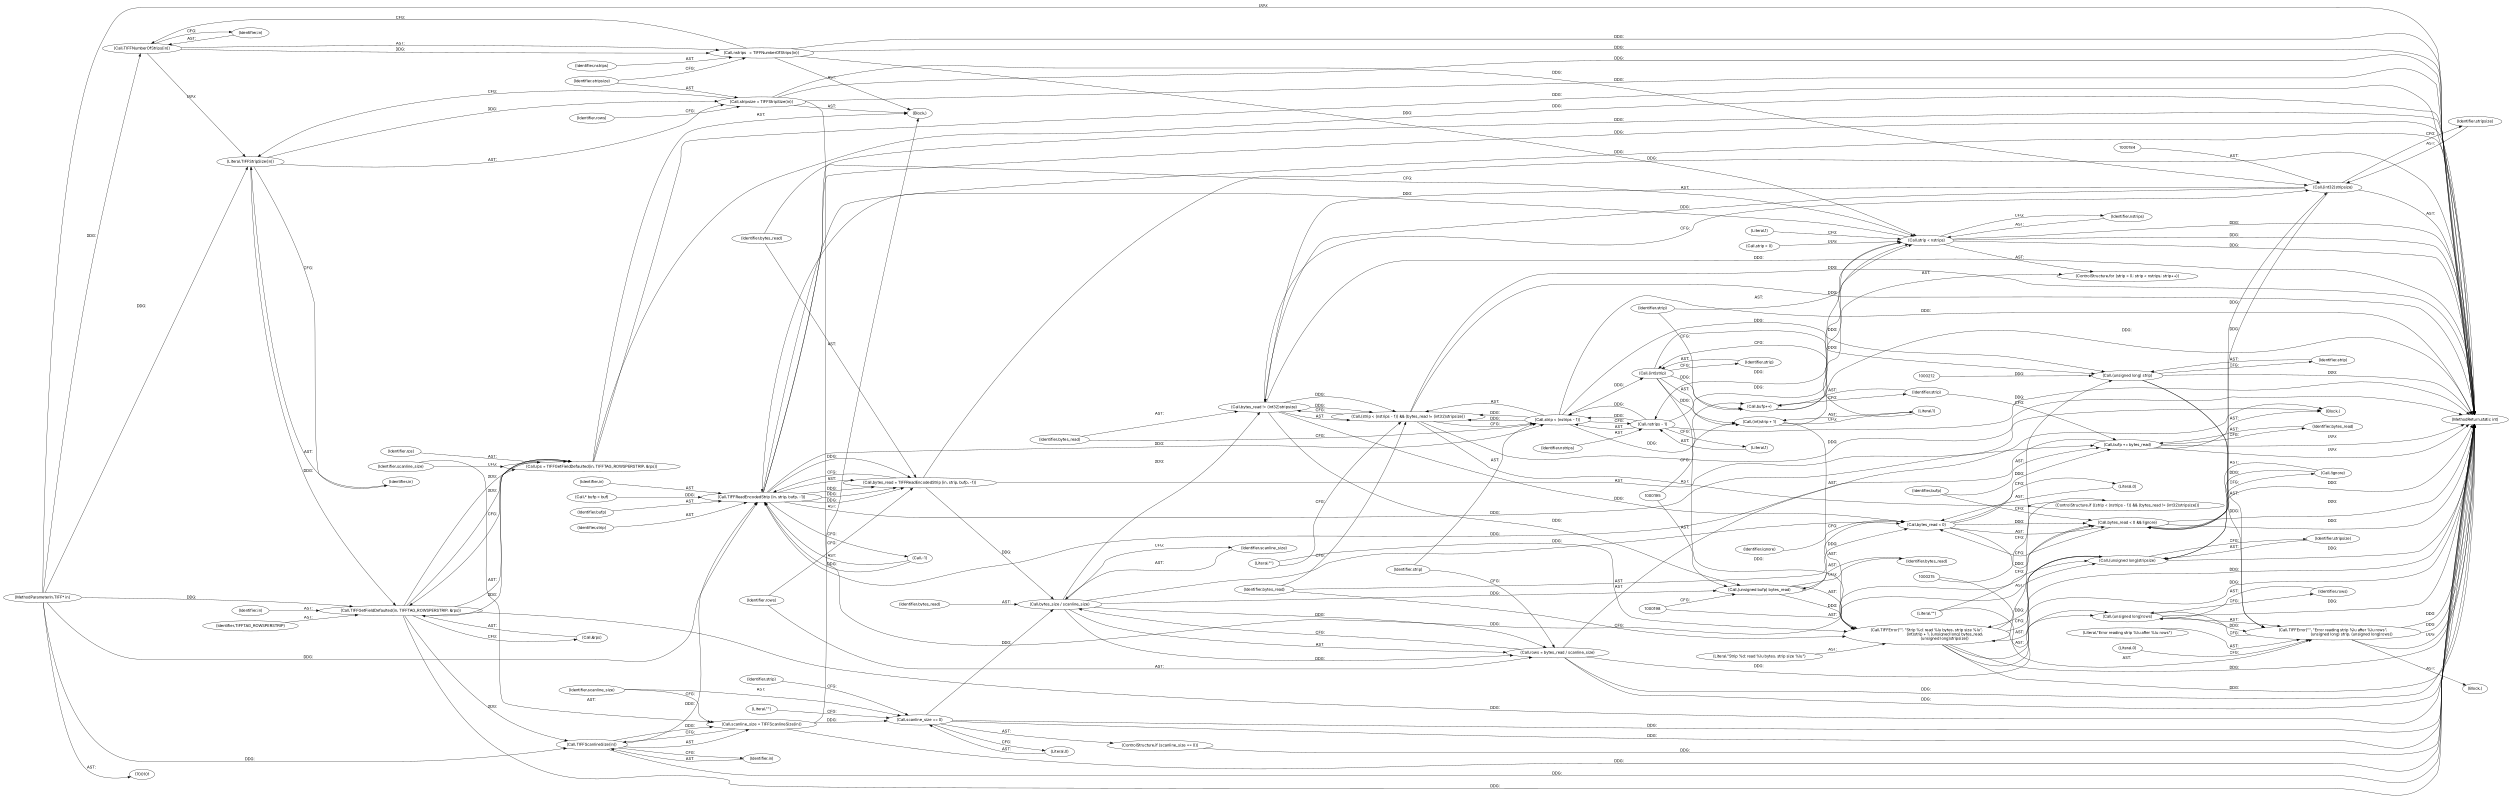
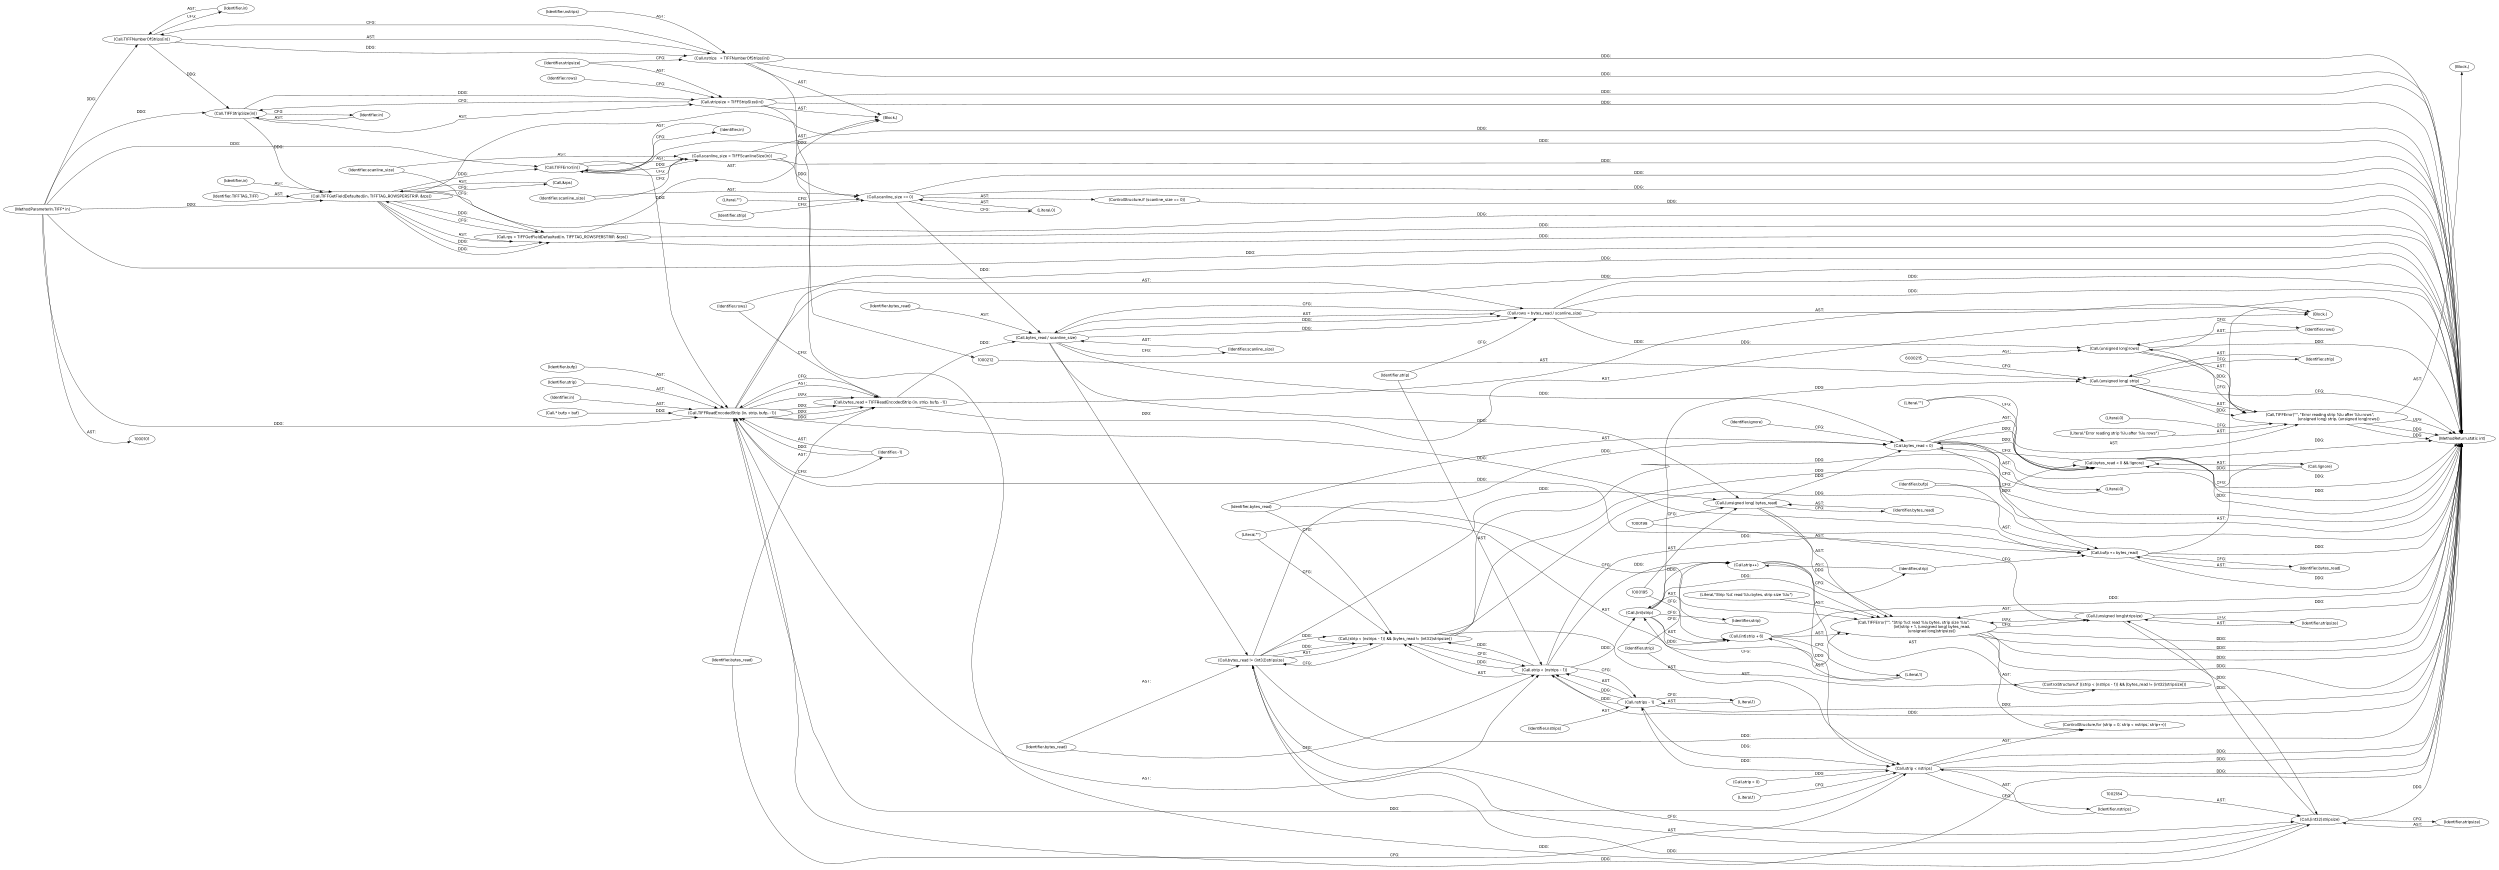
  digraph {
    fontname=Inter
    rankdir=LR
    node [fontname=Inter]
    edge [fontname=Inter]
    n1 [label="(MethodParameterIn,TIFF* in)"]
    n2 [label="(Call,TIFFNumberOfStrips(in))"]
    n3 [label="(Call,TIFFReadEncodedStrip (in, strip, bufp, -1))"]
-   n4 [label="(Literal,TIFFStripSize(in))"]
+   n4 [label="(Call,TIFFStripSize(in))"]
    n5 [label="(Call,TIFFGetFieldDefaulted(in, TIFFTAG_ROWSPERSTRIP, &rps))"]
-   n6 [label="(Call,TIFFScanlineSize(in))"]
+   n6 [label="(Call,TIFFError(in))"]
    n7 [label="(MethodReturn,static int)"]
-   1000101 [label=1700101]
+   1000101
    n9 [label="(Call,nstrips   = TIFFNumberOfStrips(in))"]
    n10 [label="(Identifier,in)"]
    n11 [label="(Call,bytes_read = TIFFReadEncodedStrip (in, strip, bufp, -1))"]
    n12 [label="(Call,bufp += bytes_read)"]
    n13 [label="(Call,strip < (nstrips - 1))"]
-   n14 [label="(Call,-1)"]
+   n14 [label="(Identifier,-1)"]
    n15 [label="(Call,stripsize = TIFFStripSize(in))"]
    n16 [label="(Identifier,in)"]
    n17 [label="(Call,rps = TIFFGetFieldDefaulted(in, TIFFTAG_ROWSPERSTRIP, &rps))"]
    n18 [label="(Call,&rps)"]
    n19 [label="(Call,scanline_size = TIFFScanlineSize(in))"]
    n20 [label="(Identifier,in)"]
    n21 [label="(Call,strip < nstrips)"]
    n22 [label="(Block,)"]
    n23 [label="(Call,nstrips - 1)"]
    n24 [label="(Identifier,nstrips)"]
    n25 [label="(ControlStructure,for (strip = 0; strip < nstrips; strip++))"]
    n26 [label="(Literal,1)"]
-   n27 [label="(Call,bytes_size / scanline_size)"]
+   n27 [label="(Call,bytes_read / scanline_size)"]
    n28 [label="(Block,)"]
    n29 [label="(Identifier,bytes_read)"]
    n30 [label="(Call,(strip < (nstrips - 1)) && (bytes_read != (int32)stripsize))"]
-   n31 [label="(Call,bufp++)"]
+   n31 [label="(Call,strip++)"]
    n32 [label="(Call,(int)strip)"]
    n33 [label="(Call,(unsigned long) strip)"]
    n34 [label="(Call,rows = bytes_read / scanline_size)"]
    n35 [label="(Call,bytes_read != (int32)stripsize)"]
-   n36 [label="(Call,(unsigned bufp) bytes_read)"]
+   n36 [label="(Call,(unsigned long) bytes_read)"]
    n37 [label="(Call,bytes_read < 0)"]
    n38 [label="(Identifier,scanline_size)"]
    n39 [label="(Call,(unsigned long)rows)"]
    n40 [label="(Call,(int32)stripsize)"]
    n41 [label="(Call,TIFFError(\"\", \"Strip %d: read %lu bytes, strip size %lu\",\n                                  (int)strip + 1, (unsigned long) bytes_read,\n                                  (unsigned long)stripsize))"]
    n42 [label="(Identifier,bytes_read)"]
    n43 [label="(Call,bytes_read < 0 && !ignore)"]
    n44 [label="(Literal,0)"]
    n45 [label="(Call,TIFFError(\"\", \"Error reading strip %lu after %lu rows\",\n                                   (unsigned long) strip, (unsigned long)rows))"]
    n46 [label="(Identifier,rows)"]
    n47 [label="(Block,)"]
    n48 [label="(ControlStructure,if ((strip < (nstrips - 1)) && (bytes_read != (int32)stripsize)))"]
    n49 [label="(Call,(unsigned long)stripsize)"]
    n50 [label="(Identifier,stripsize)"]
    n51 [label="(Identifier,stripsize)"]
    n52 [label="(Call,!ignore)"]
    n53 [label="(Identifier,strip)"]
-   n54 [label="(Call,(int)strip + 1)"]
+   n54 [label="(Call,(int)strip + 6)"]
    n55 [label="(Identifier,strip)"]
    n56 [label="(Identifier,strip)"]
    n57 [label="(Literal,1)"]
    n58 [label="(Call,scanline_size == 0)"]
    n59 [label="(ControlStructure,if (scanline_size == 0))"]
    n60 [label="(Literal,0)"]
    n61 [label="(Literal,\"\")"]
    n62 [label="(Identifier,bytes_read)"]
    n63 [label="(Identifier,rows)"]
    n64 [label="(Identifier,rows)"]
    n65 [label="(Identifier,strip)"]
    n66 [label="(Literal,1)"]
    n67 [label="(Identifier,ignore)"]
    n68 [label="(Identifier,scanline_size)"]
    n69 [label="(Identifier,bufp)"]
    n70 [label="(Identifier,strip)"]
    n71 [label="(Identifier,nstrips)"]
    n72 [label="(Identifier,strip)"]
    n73 [label="(Identifier,bufp)"]
    n74 [label="(Literal,0)"]
    n75 [label="(Literal,\"Error reading strip %lu after %lu rows\")"]
    n76 [label="(Identifier,nstrips)"]
    n77 [label="(Identifier,strip)"]
    n78 [label="(Identifier,bytes_read)"]
    n79 [label="(Literal,\"\")"]
    n80 [label="(Identifier,stripsize)"]
    n81 [label="(Call,strip = 0)"]
-   n82 [label="(Identifier,rps)"]
    n83 [label="(Identifier,in)"]
-   n84 [label="(Identifier,TIFFTAG_ROWSPERSTRIP)"]
+   n84 [label="(Identifier,TIFFTAG_TIFF)"]
    n85 [label="(Identifier,bytes_read)"]
    n86 [label="(Identifier,scanline_size)"]
    n87 [label="(Identifier,bytes_read)"]
    n88 [label="(Identifier,in)"]
    n89 [label="(Call,* bufp = buf)"]
    n90 [label="(Literal,\"Strip %d: read %lu bytes, strip size %lu\")"]
    n91 [label="(Literal,\"\")"]
-   1000215
+   1000215 [label=6000215]
    1000195
    1000198
    1000212
-   1000184
+   1000184 [label=1002184]
    n1 -> n2 [label="DDG: "]
    n1 -> n3 [label="DDG: "]
    n1 -> n4 [label="DDG: "]
    n1 -> n5 [label="DDG: "]
    n1 -> n6 [label="DDG: "]
    n1 -> n7 [label="DDG: "]
    n1 -> 1000101 [label="AST: "]
    n2 -> n4 [label="DDG: "]
    n2 -> n9 [label="AST: "]
    n2 -> n9 [label="DDG: "]
    n2 -> n10 [label="CFG: "]
    n3 -> n7 [label="DDG: "]
    n3 -> n7 [label="DDG: "]
    n3 -> n7 [label="DDG: "]
    n3 -> n11 [label="AST: "]
    n3 -> n11 [label="DDG: "]
    n3 -> n11 [label="DDG: "]
    n3 -> n11 [label="DDG: "]
    n3 -> n11 [label="DDG: "]
    n3 -> n12 [label="DDG: "]
-   n3 -> n13 [label="DDG: "]
+   n3 -> n13 [label="AST: "]
    n3 -> n14 [label="CFG: "]
    n4 -> n5 [label="DDG: "]
    n4 -> n15 [label="AST: "]
    n4 -> n15 [label="DDG: "]
    n4 -> n16 [label="CFG: "]
    n5 -> n6 [label="DDG: "]
    n5 -> n7 [label="DDG: "]
    n5 -> n7 [label="DDG: "]
    n5 -> n17 [label="AST: "]
    n5 -> n17 [label="DDG: "]
    n5 -> n17 [label="DDG: "]
    n5 -> n17 [label="DDG: "]
    n5 -> n18 [label="CFG: "]
    n6 -> n3 [label="DDG: "]
    n6 -> n7 [label="DDG: "]
    n6 -> n19 [label="AST: "]
    n6 -> n19 [label="DDG: "]
    n6 -> n20 [label="CFG: "]
    n9 -> n2 [label="CFG: "]
    n9 -> n7 [label="DDG: "]
    n9 -> n7 [label="DDG: "]
-   n9 -> n21 [label="DDG: "]
+   n9 -> 1000212 [label="DDG: "]
    n9 -> n22 [label="AST: "]
    n10 -> n2 [label="AST: "]
    n11 -> n3 [label="CFG: "]
    n11 -> n7 [label="DDG: "]
    n11 -> n27 [label="DDG: "]
    n11 -> n28 [label="AST: "]
    n12 -> n3 [label="DDG: "]
    n12 -> n7 [label="DDG: "]
    n12 -> n7 [label="DDG: "]
    n12 -> n28 [label="AST: "]
    n12 -> n29 [label="CFG: "]
    n13 -> n7 [label="DDG: "]
    n13 -> n23 [label="CFG: "]
    n13 -> n30 [label="AST: "]
    n13 -> n30 [label="DDG: "]
    n13 -> n30 [label="DDG: "]
    n13 -> n31 [label="DDG: "]
    n13 -> n32 [label="DDG: "]
-   n13 -> n33 [label="DDG: "]
+   n13 -> n12 [label="DDG: "]
    n14 -> n3 [label="AST: "]
    n14 -> n3 [label="DDG: "]
    n15 -> n4 [label="CFG: "]
    n15 -> n7 [label="DDG: "]
    n15 -> n7 [label="DDG: "]
    n15 -> n22 [label="AST: "]
    n15 -> n40 [label="DDG: "]
-   n15 -> n49 [label="DDG: "]
    n16 -> n4 [label="AST: "]
    n17 -> n5 [label="CFG: "]
    n17 -> n7 [label="DDG: "]
    n17 -> n7 [label="DDG: "]
    n17 -> n22 [label="AST: "]
    n18 -> n5 [label="AST: "]
    n19 -> n6 [label="CFG: "]
    n19 -> n7 [label="DDG: "]
    n19 -> n22 [label="AST: "]
    n19 -> n58 [label="DDG: "]
    n20 -> n6 [label="AST: "]
    n21 -> n3 [label="DDG: "]
    n21 -> n7 [label="DDG: "]
    n21 -> n7 [label="DDG: "]
    n21 -> n7 [label="DDG: "]
    n21 -> n23 [label="DDG: "]
    n21 -> n24 [label="CFG: "]
    n21 -> n25 [label="AST: "]
    n23 -> n7 [label="DDG: "]
    n23 -> n13 [label="AST: "]
    n23 -> n13 [label="DDG: "]
    n23 -> n13 [label="DDG: "]
    n23 -> n21 [label="DDG: "]
    n23 -> n26 [label="CFG: "]
    n24 -> n21 [label="AST: "]
    n26 -> n23 [label="AST: "]
    n27 -> n34 [label="AST: "]
    n27 -> n34 [label="DDG: "]
    n27 -> n34 [label="DDG: "]
    n27 -> n35 [label="DDG: "]
    n27 -> n36 [label="DDG: "]
    n27 -> n37 [label="DDG: "]
    n27 -> n38 [label="CFG: "]
    n29 -> n12 [label="AST: "]
    n30 -> n7 [label="DDG: "]
    n30 -> n7 [label="DDG: "]
    n30 -> n7 [label="DDG: "]
    n30 -> n13 [label="CFG: "]
    n30 -> n35 [label="CFG: "]
    n30 -> n48 [label="AST: "]
    n31 -> n21 [label="DDG: "]
    n31 -> n25 [label="AST: "]
    n31 -> n53 [label="CFG: "]
    n32 -> n31 [label="DDG: "]
    n32 -> n33 [label="DDG: "]
    n32 -> n41 [label="DDG: "]
    n32 -> n54 [label="AST: "]
    n32 -> n54 [label="DDG: "]
    n32 -> n55 [label="CFG: "]
-   n33 -> n7 [label="DDG: "]
+   n33 -> n7 [label="CFG: "]
    n33 -> n45 [label="AST: "]
    n33 -> n45 [label="DDG: "]
    n33 -> n56 [label="CFG: "]
    n34 -> n7 [label="DDG: "]
    n34 -> n7 [label="DDG: "]
    n34 -> n27 [label="CFG: "]
    n34 -> n28 [label="AST: "]
    n34 -> n39 [label="DDG: "]
    n35 -> n7 [label="DDG: "]
    n35 -> n30 [label="AST: "]
    n35 -> n30 [label="DDG: "]
    n35 -> n30 [label="DDG: "]
    n35 -> n36 [label="DDG: "]
    n35 -> n37 [label="DDG: "]
    n35 -> n40 [label="CFG: "]
    n36 -> n37 [label="DDG: "]
    n36 -> n41 [label="AST: "]
    n36 -> n41 [label="DDG: "]
    n36 -> n42 [label="CFG: "]
+   n37 -> n7 [label="DDG: "]
    n37 -> n12 [label="DDG: "]
    n37 -> n43 [label="AST: "]
    n37 -> n43 [label="DDG: "]
    n37 -> n43 [label="DDG: "]
    n37 -> n44 [label="CFG: "]
    n38 -> n27 [label="AST: "]
    n39 -> n7 [label="DDG: "]
    n39 -> n45 [label="AST: "]
    n39 -> n45 [label="DDG: "]
    n39 -> n46 [label="CFG: "]
-   n40 -> n7 [label="AST: "]
+   n40 -> n7 [label="DDG: "]
    n40 -> n35 [label="AST: "]
    n40 -> n35 [label="DDG: "]
    n40 -> n49 [label="DDG: "]
    n40 -> n50 [label="CFG: "]
    n41 -> n7 [label="DDG: "]
    n41 -> n7 [label="DDG: "]
    n41 -> n7 [label="DDG: "]
    n41 -> n7 [label="DDG: "]
    n41 -> n48 [label="AST: "]
    n41 -> n49 [label="CFG: "]
    n42 -> n36 [label="AST: "]
    n43 -> n7 [label="DDG: "]
    n43 -> n7 [label="DDG: "]
    n43 -> n7 [label="DDG: "]
    n43 -> n37 [label="CFG: "]
    n43 -> n52 [label="CFG: "]
    n44 -> n37 [label="AST: "]
    n45 -> n7 [label="DDG: "]
    n45 -> n7 [label="DDG: "]
    n45 -> n7 [label="DDG: "]
    n45 -> n39 [label="CFG: "]
    n45 -> n47 [label="AST: "]
    n46 -> n39 [label="AST: "]
    n49 -> n7 [label="DDG: "]
    n49 -> n40 [label="DDG: "]
    n49 -> n41 [label="AST: "]
    n49 -> n41 [label="DDG: "]
    n49 -> n51 [label="CFG: "]
    n50 -> n40 [label="AST: "]
    n51 -> n49 [label="AST: "]
    n52 -> n43 [label="AST: "]
    n52 -> n43 [label="DDG: "]
    n53 -> n12 [label="CFG: "]
    n53 -> n31 [label="AST: "]
    n54 -> n7 [label="DDG: "]
    n54 -> n41 [label="AST: "]
    n54 -> n57 [label="CFG: "]
    n55 -> n32 [label="AST: "]
    n56 -> n33 [label="AST: "]
    n57 -> n32 [label="CFG: "]
    n57 -> n54 [label="AST: "]
    n58 -> n7 [label="DDG: "]
    n58 -> n7 [label="DDG: "]
    n58 -> n27 [label="DDG: "]
    n58 -> n59 [label="AST: "]
    n58 -> n60 [label="CFG: "]
    n59 -> n7 [label="DDG: "]
    n60 -> n58 [label="AST: "]
    n61 -> n58 [label="CFG: "]
    n62 -> n30 [label="CFG: "]
    n62 -> n37 [label="AST: "]
    n62 -> n41 [label="CFG: "]
    n63 -> n15 [label="CFG: "]
    n64 -> n11 [label="CFG: "]
    n64 -> n34 [label="AST: "]
    n65 -> n21 [label="AST: "]
    n65 -> n31 [label="CFG: "]
    n66 -> n21 [label="CFG: "]
    n67 -> n37 [label="CFG: "]
    n68 -> n17 [label="CFG: "]
    n68 -> n19 [label="AST: "]
    n69 -> n3 [label="AST: "]
    n70 -> n58 [label="CFG: "]
    n71 -> n23 [label="AST: "]
    n72 -> n13 [label="AST: "]
    n72 -> n34 [label="CFG: "]
    n73 -> n12 [label="AST: "]
    n73 -> n43 [label="CFG: "]
    n74 -> n45 [label="CFG: "]
    n75 -> n45 [label="AST: "]
    n76 -> n9 [label="AST: "]
    n77 -> n3 [label="AST: "]
    n78 -> n13 [label="CFG: "]
    n78 -> n35 [label="AST: "]
    n79 -> n43 [label="CFG: "]
    n79 -> n45 [label="AST: "]
    n80 -> n9 [label="CFG: "]
    n80 -> n15 [label="AST: "]
    n81 -> n21 [label="DDG: "]
-   n82 -> n17 [label="AST: "]
    n83 -> n3 [label="AST: "]
    n84 -> n5 [label="AST: "]
    n85 -> n11 [label="AST: "]
    n85 -> n21 [label="CFG: "]
    n86 -> n19 [label="CFG: "]
    n86 -> n58 [label="AST: "]
    n87 -> n27 [label="AST: "]
    n88 -> n5 [label="AST: "]
    n89 -> n3 [label="DDG: "]
    n90 -> n41 [label="AST: "]
    n91 -> n30 [label="CFG: "]
    n91 -> n41 [label="AST: "]
    1000215 -> n33 [label="CFG: "]
    1000215 -> n39 [label="AST: "]
    1000195 -> n36 [label="AST: "]
    1000195 -> n54 [label="CFG: "]
    1000198 -> n36 [label="CFG: "]
    1000198 -> n49 [label="AST: "]
-   1000212 -> n33 [label="DDG: "]
+   1000212 -> n33 [label="AST: "]
    1000184 -> n40 [label="AST: "]
  }
